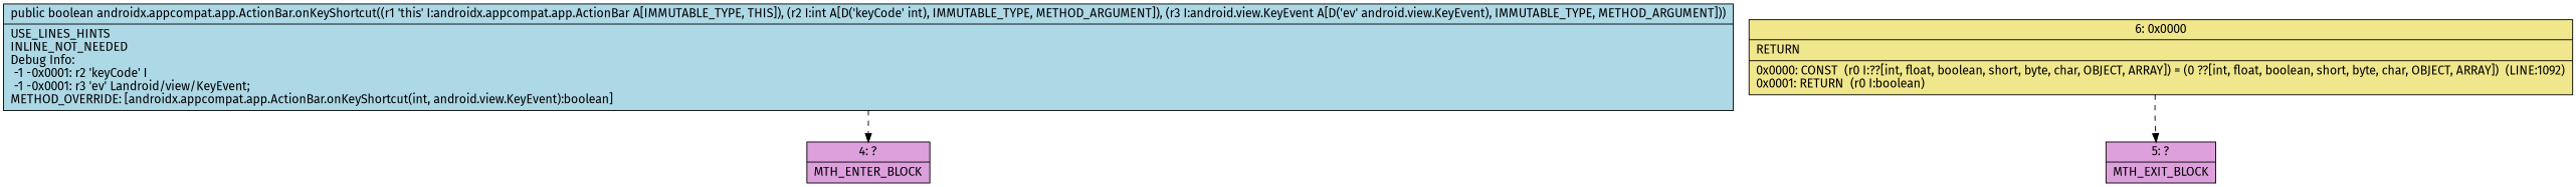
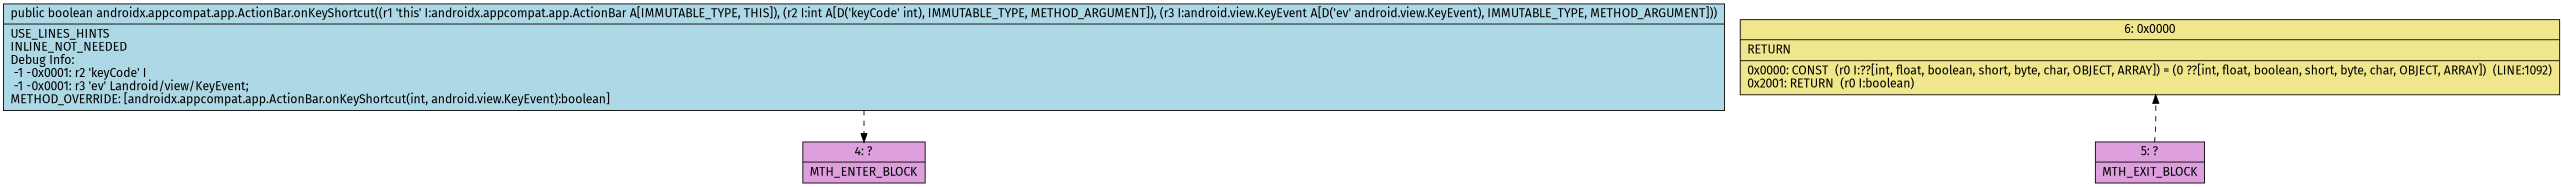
  digraph {
    fontname="Fira Sans"
    node [fillcolor=plum fontname="Fira Sans" shape=record style=filled]
    edge [fontname="Fira Sans" style=dashed]
    n1 [label="{4\:\ ?|MTH_ENTER_BLOCK\l}"]
-   n2 [fillcolor=khaki label="{6\:\ 0x0000|RETURN\l|0x0000: CONST  (r0 I:??[int, float, boolean, short, byte, char, OBJECT, ARRAY]) = (0 ??[int, float, boolean, short, byte, char, OBJECT, ARRAY])  (LINE:1092)\l0x0001: RETURN  (r0 I:boolean) \l}"]
+   n2 [fillcolor=khaki label="{6\:\ 0x0000|RETURN\l|0x0000: CONST  (r0 I:??[int, float, boolean, short, byte, char, OBJECT, ARRAY]) = (0 ??[int, float, boolean, short, byte, char, OBJECT, ARRAY])  (LINE:1092)\l0x2001: RETURN  (r0 I:boolean) \l}"]
    n3 [label="{5\:\ ?|MTH_EXIT_BLOCK\l}"]
    n4 [fillcolor=lightblue label="{public boolean androidx.appcompat.app.ActionBar.onKeyShortcut((r1 'this' I:androidx.appcompat.app.ActionBar A[IMMUTABLE_TYPE, THIS]), (r2 I:int A[D('keyCode' int), IMMUTABLE_TYPE, METHOD_ARGUMENT]), (r3 I:android.view.KeyEvent A[D('ev' android.view.KeyEvent), IMMUTABLE_TYPE, METHOD_ARGUMENT]))  | USE_LINES_HINTS\lINLINE_NOT_NEEDED\lDebug Info:\l  \-1 \-0x0001: r2 'keyCode' I\l  \-1 \-0x0001: r3 'ev' Landroid\/view\/KeyEvent;\lMETHOD_OVERRIDE: [androidx.appcompat.app.ActionBar.onKeyShortcut(int, android.view.KeyEvent):boolean]\l}"]
-   n2 -> n3
+   n3 -> n2
    n4 -> n1
  }
